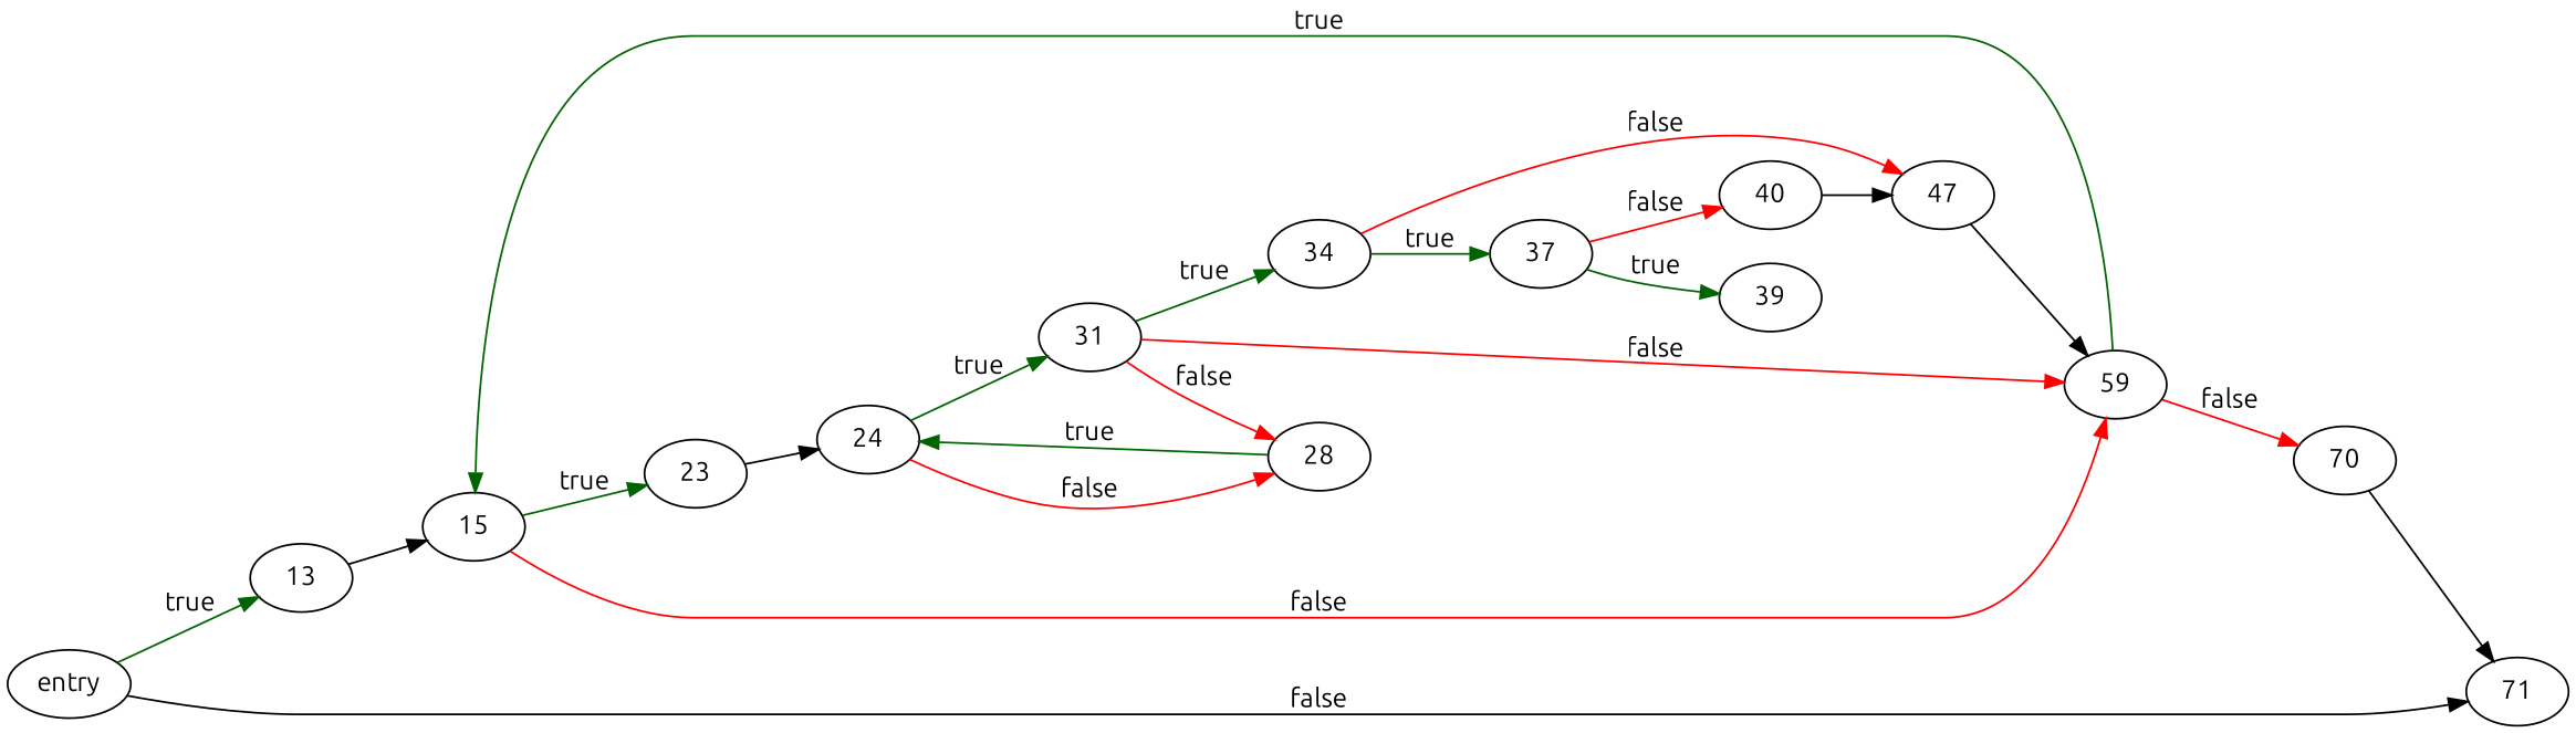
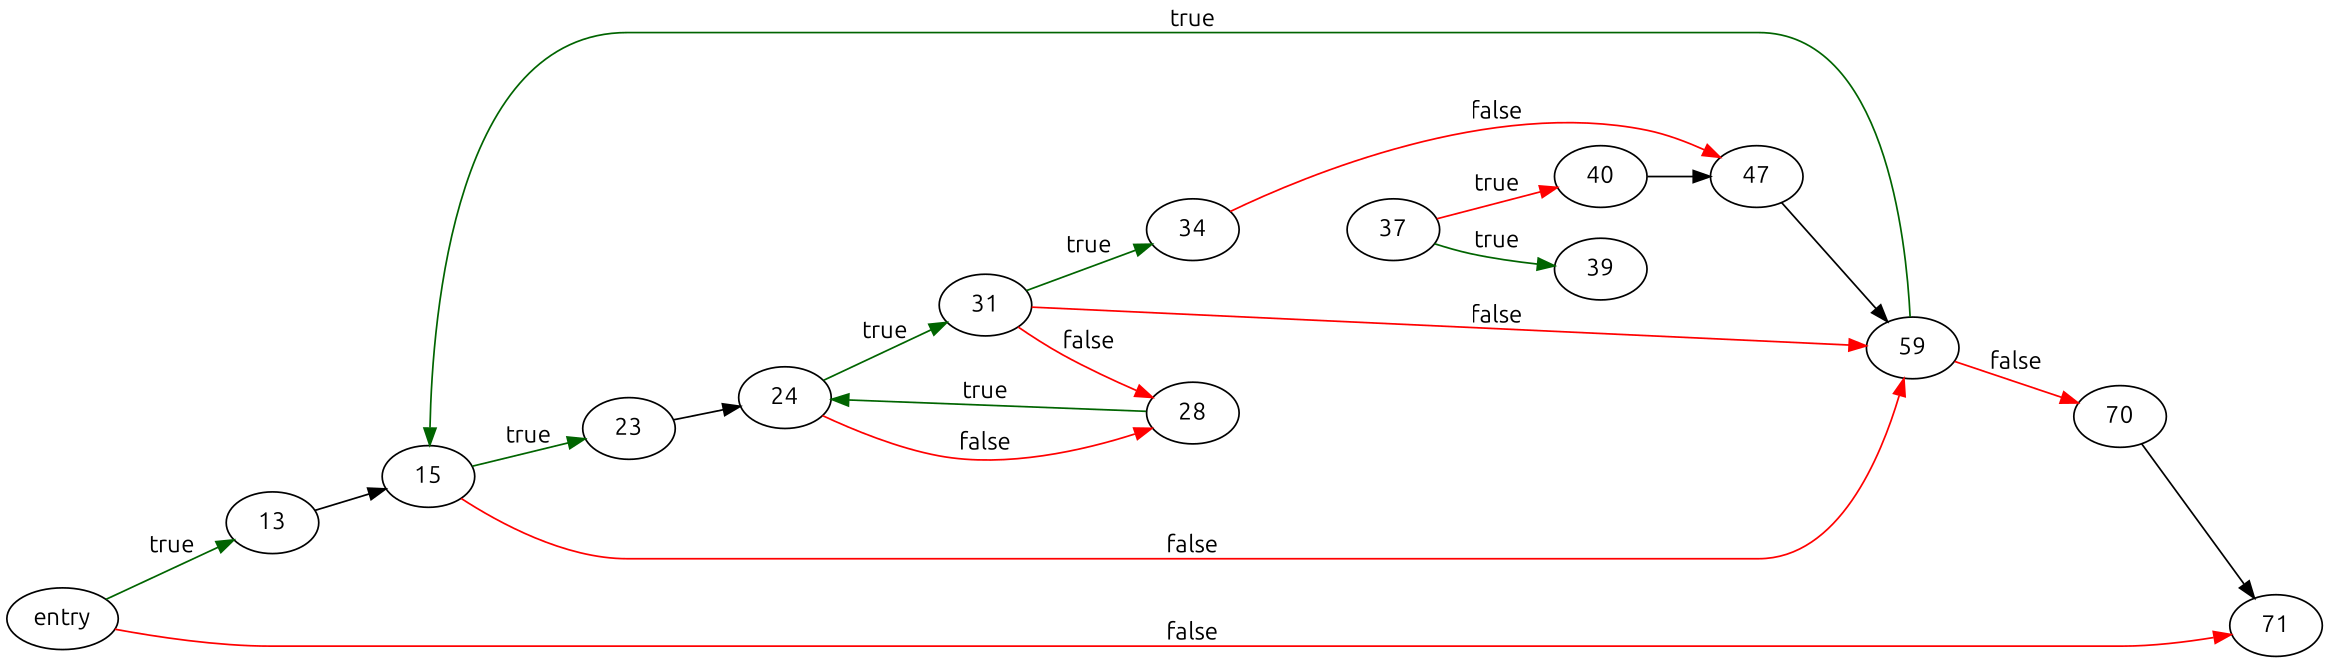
  digraph {
    fontname=Ubuntu
    rankdir=LR
    node [fontname=Ubuntu]
    edge [color=darkgreen fontname=Ubuntu]
    n1 [label=entry]
    13
    71
    15
    23
    59
    24
    70
    28
    31
    34
    37
    47
    39
    40
    n1 -> 13 [label=true]
-   n1 -> 71 [color=black label=false]
+   n1 -> 71 [color=red label=false]
    13 -> 15 [color=""]
    15 -> 23 [label=true]
    15 -> 59 [color=red label=false]
    23 -> 24 [color=""]
    59 -> 15 [label=true]
    59 -> 70 [color=red label=false]
    24 -> 28 [color=red label=false]
    24 -> 31 [label=true]
    70 -> 71 [color=""]
    28 -> 24 [label=true]
    31 -> 59 [color=red label=false]
    31 -> 28 [color=red label=false]
    31 -> 34 [label=true]
-   34 -> 37 [label=true]
    34 -> 47 [color=red label=false]
    37 -> 39 [label=true]
-   37 -> 40 [color=red label=false]
+   37 -> 40 [color=red label=true]
    47 -> 59 [color=""]
    40 -> 47 [color=""]
  }
